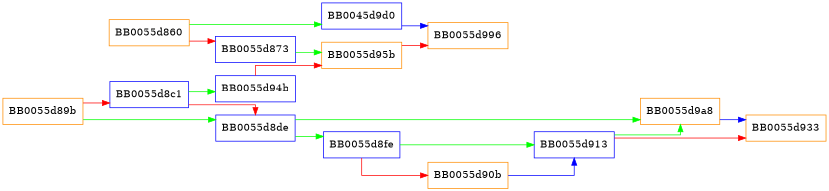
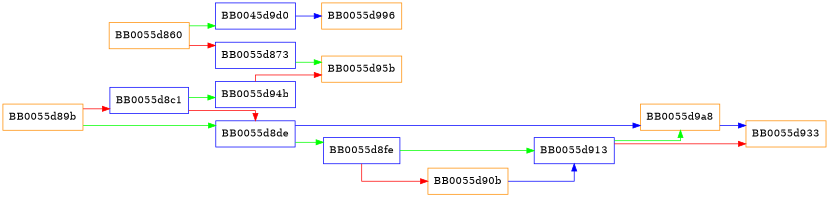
  digraph {
    rankdir=LR
    splines=ortho
    node [color=blue shape=box]
    edge [color=green]
    n1 [label=BB0045d9d0]
    BB0055d860 [color=darkorange]
    BB0055d873
    BB0055d996 [color=darkorange]
    BB0055d95b [color=darkorange]
    BB0055d8de
    BB0055d89b [color=darkorange]
    BB0055d8c1
    BB0055d9a8 [color=darkorange]
    BB0055d8fe
    BB0055d94b
    BB0055d933 [color=darkorange]
    BB0055d913
    BB0055d90b [color=darkorange]
    n1 -> BB0055d996 [color=blue]
    BB0055d860 -> n1
    BB0055d860 -> BB0055d873 [color=red]
    BB0055d873 -> BB0055d95b
-   BB0055d95b -> BB0055d996 [color=red]
-   BB0055d8de -> BB0055d9a8
+   BB0055d8de -> BB0055d9a8 [color=blue]
    BB0055d8de -> BB0055d8fe
    BB0055d89b -> BB0055d8de
    BB0055d89b -> BB0055d8c1 [color=red]
    BB0055d8c1 -> BB0055d8de [color=red]
    BB0055d8c1 -> BB0055d94b
    BB0055d9a8 -> BB0055d933 [color=blue]
    BB0055d8fe -> BB0055d913
    BB0055d8fe -> BB0055d90b [color=red]
    BB0055d94b -> BB0055d95b [color=red]
    BB0055d913 -> BB0055d9a8
    BB0055d913 -> BB0055d933 [color=red]
    BB0055d90b -> BB0055d913 [color=blue]
  }
